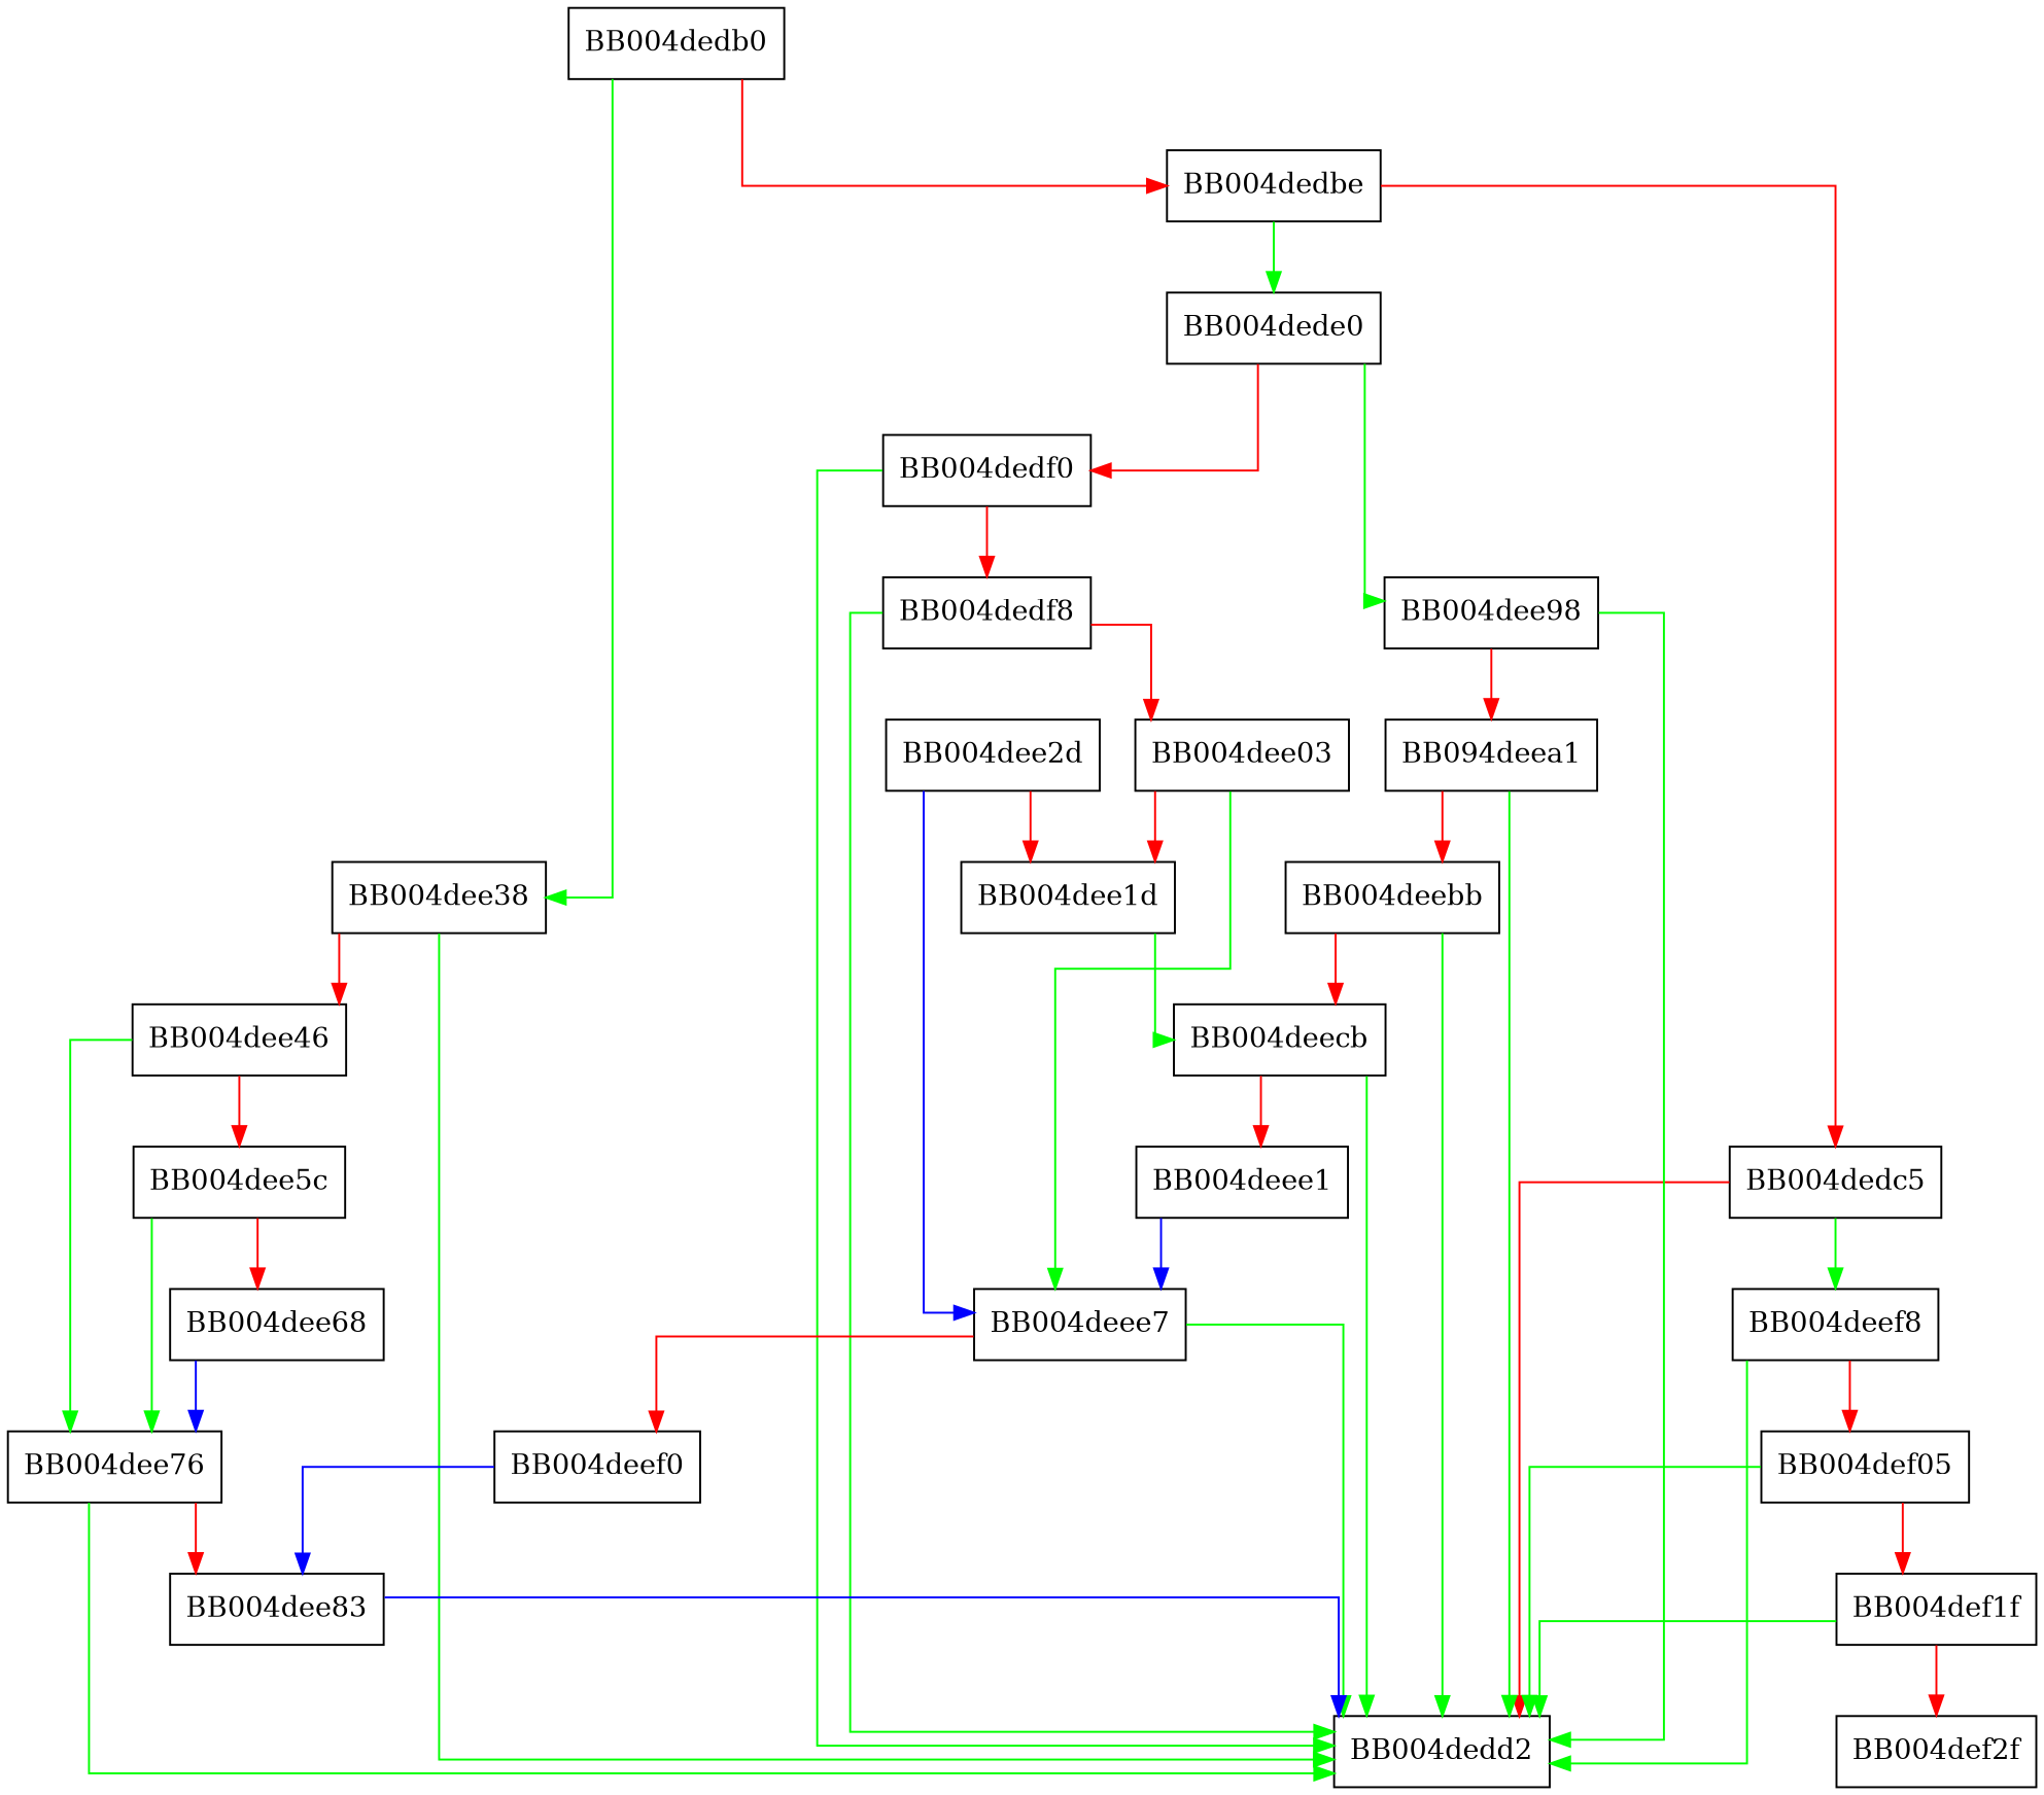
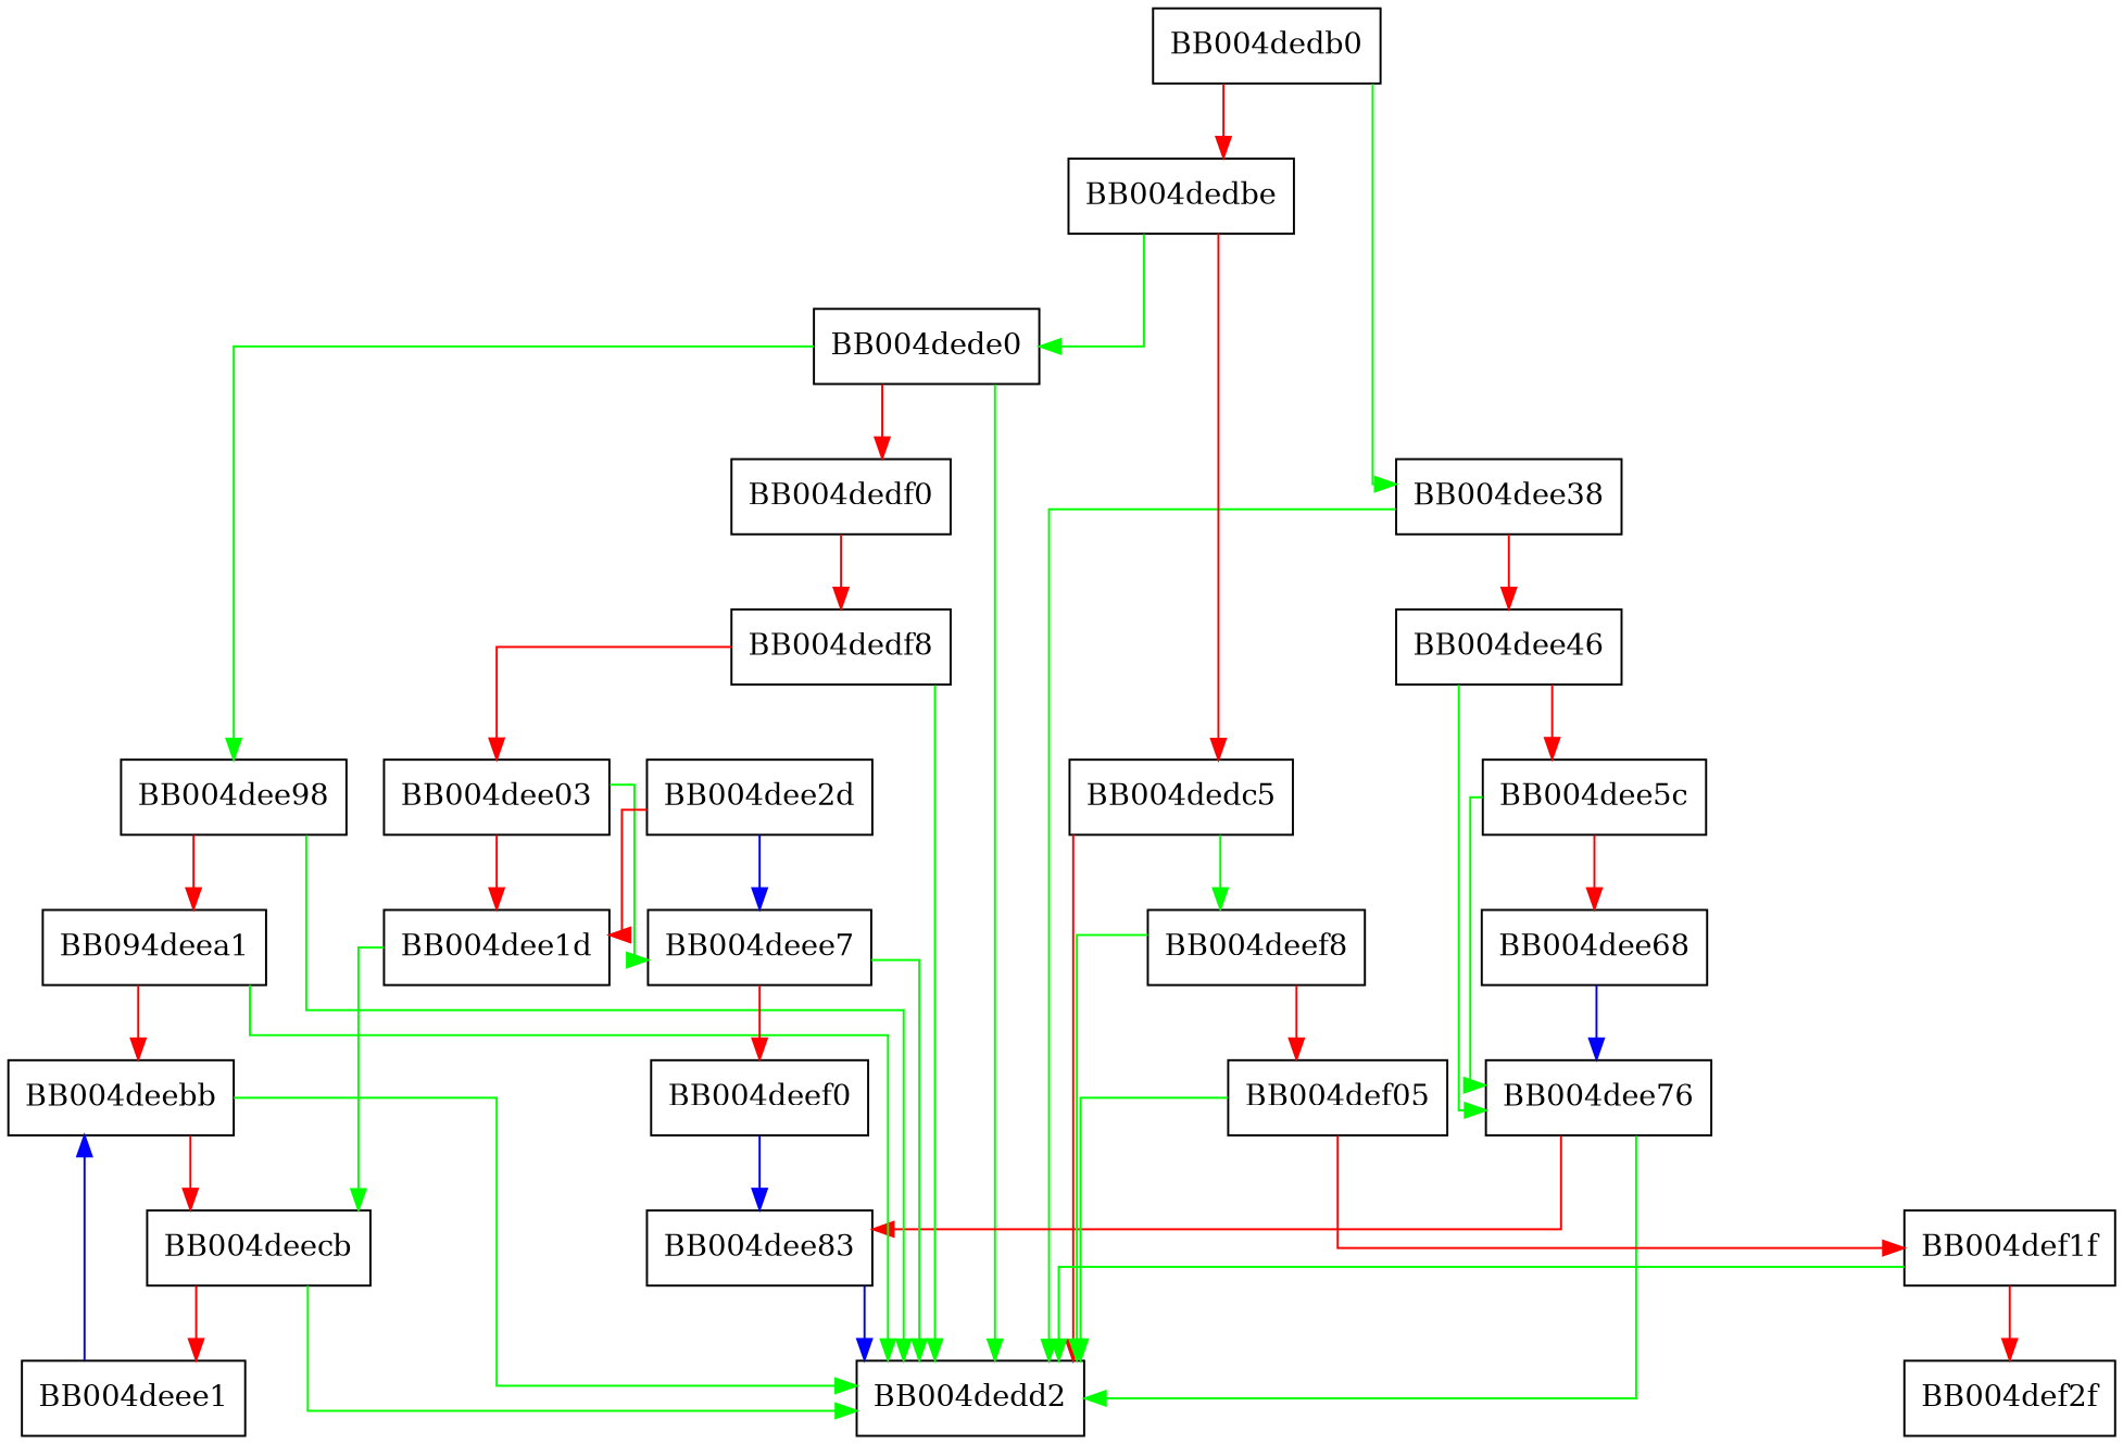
  digraph {
    fontname="DejaVu Serif"
    splines=ortho
    node [fontname="DejaVu Serif" shape=box]
    edge [color=green fontname="DejaVu Serif"]
    BB004dedb0
    BB004dee38
    BB004dedbe
    BB004dedd2
    BB004dee46
    BB004dede0
    BB004dedc5
    BB004dee76
    BB004dee5c
    BB004dee98
    BB004dedf0
    BB004deef8
    n13 [label=BB094deea1]
    BB004dedf8
    BB004def05
    BB004def1f
    BB004deebb
    BB004dee03
    BB004deee7
    BB004dee1d
    BB004deef0
    BB004deecb
    BB004dee83
    BB004deee1
    BB004dee2d
    BB004dee68
    BB004def2f
    BB004dedb0 -> BB004dee38
    BB004dedb0 -> BB004dedbe [color=red]
    BB004dee38 -> BB004dedd2
    BB004dee38 -> BB004dee46 [color=red]
    BB004dedbe -> BB004dede0
    BB004dedbe -> BB004dedc5 [color=red]
    BB004dee46 -> BB004dee76
    BB004dee46 -> BB004dee5c [color=red]
    BB004dede0 -> BB004dee98
    BB004dede0 -> BB004dedf0 [color=red]
    BB004dedc5 -> BB004dedd2 [color=red]
    BB004dedc5 -> BB004deef8
    BB004dee76 -> BB004dedd2
    BB004dee76 -> BB004dee83 [color=red]
    BB004dee5c -> BB004dee76
    BB004dee5c -> BB004dee68 [color=red]
    BB004dee98 -> BB004dedd2
    BB004dee98 -> n13 [color=red]
-   BB004dedf0 -> BB004dedd2
+   BB004dede0 -> BB004dedd2
    BB004dedf0 -> BB004dedf8 [color=red]
    BB004deef8 -> BB004dedd2
    BB004deef8 -> BB004def05 [color=red]
    n13 -> BB004dedd2
    n13 -> BB004deebb [color=red]
    BB004dedf8 -> BB004dedd2
    BB004dedf8 -> BB004dee03 [color=red]
    BB004def05 -> BB004dedd2
    BB004def05 -> BB004def1f [color=red]
    BB004def1f -> BB004dedd2
    BB004def1f -> BB004def2f [color=red]
    BB004deebb -> BB004dedd2
    BB004deebb -> BB004deecb [color=red]
    BB004dee03 -> BB004deee7
    BB004dee03 -> BB004dee1d [color=red]
    BB004deee7 -> BB004dedd2
    BB004deee7 -> BB004deef0 [color=red]
    BB004dee1d -> BB004deecb
    BB004deef0 -> BB004dee83 [color=blue]
    BB004deecb -> BB004dedd2
    BB004deecb -> BB004deee1 [color=red]
    BB004dee83 -> BB004dedd2 [color=blue]
-   BB004deee1 -> BB004deee7 [color=blue]
+   BB004deee1 -> BB004deebb [color=blue]
    BB004dee2d -> BB004deee7 [color=blue]
    BB004dee2d -> BB004dee1d [color=red]
    BB004dee68 -> BB004dee76 [color=blue]
  }
